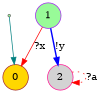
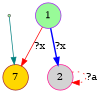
  digraph {
    node [fillcolor=palegreen shape=circle style=filled]
    edge [color=red style=solid]
    ENTRY [color=gray40 shape=point]
-   0 [color=brown fillcolor=gold]
+   0 [color=brown fillcolor=gold label=7]
    1 [color=purple]
    2 [color=deeppink fillcolor=lightgrey]
    ENTRY -> 0 [color=teal]
    1 -> 0 [label="?x"]
-   1 -> 2 [color=blue label="!y" style=bold]
+   1 -> 2 [color=blue label="?x" style=bold]
    2 -> 2 [label="?a" style=dotted]
  }
